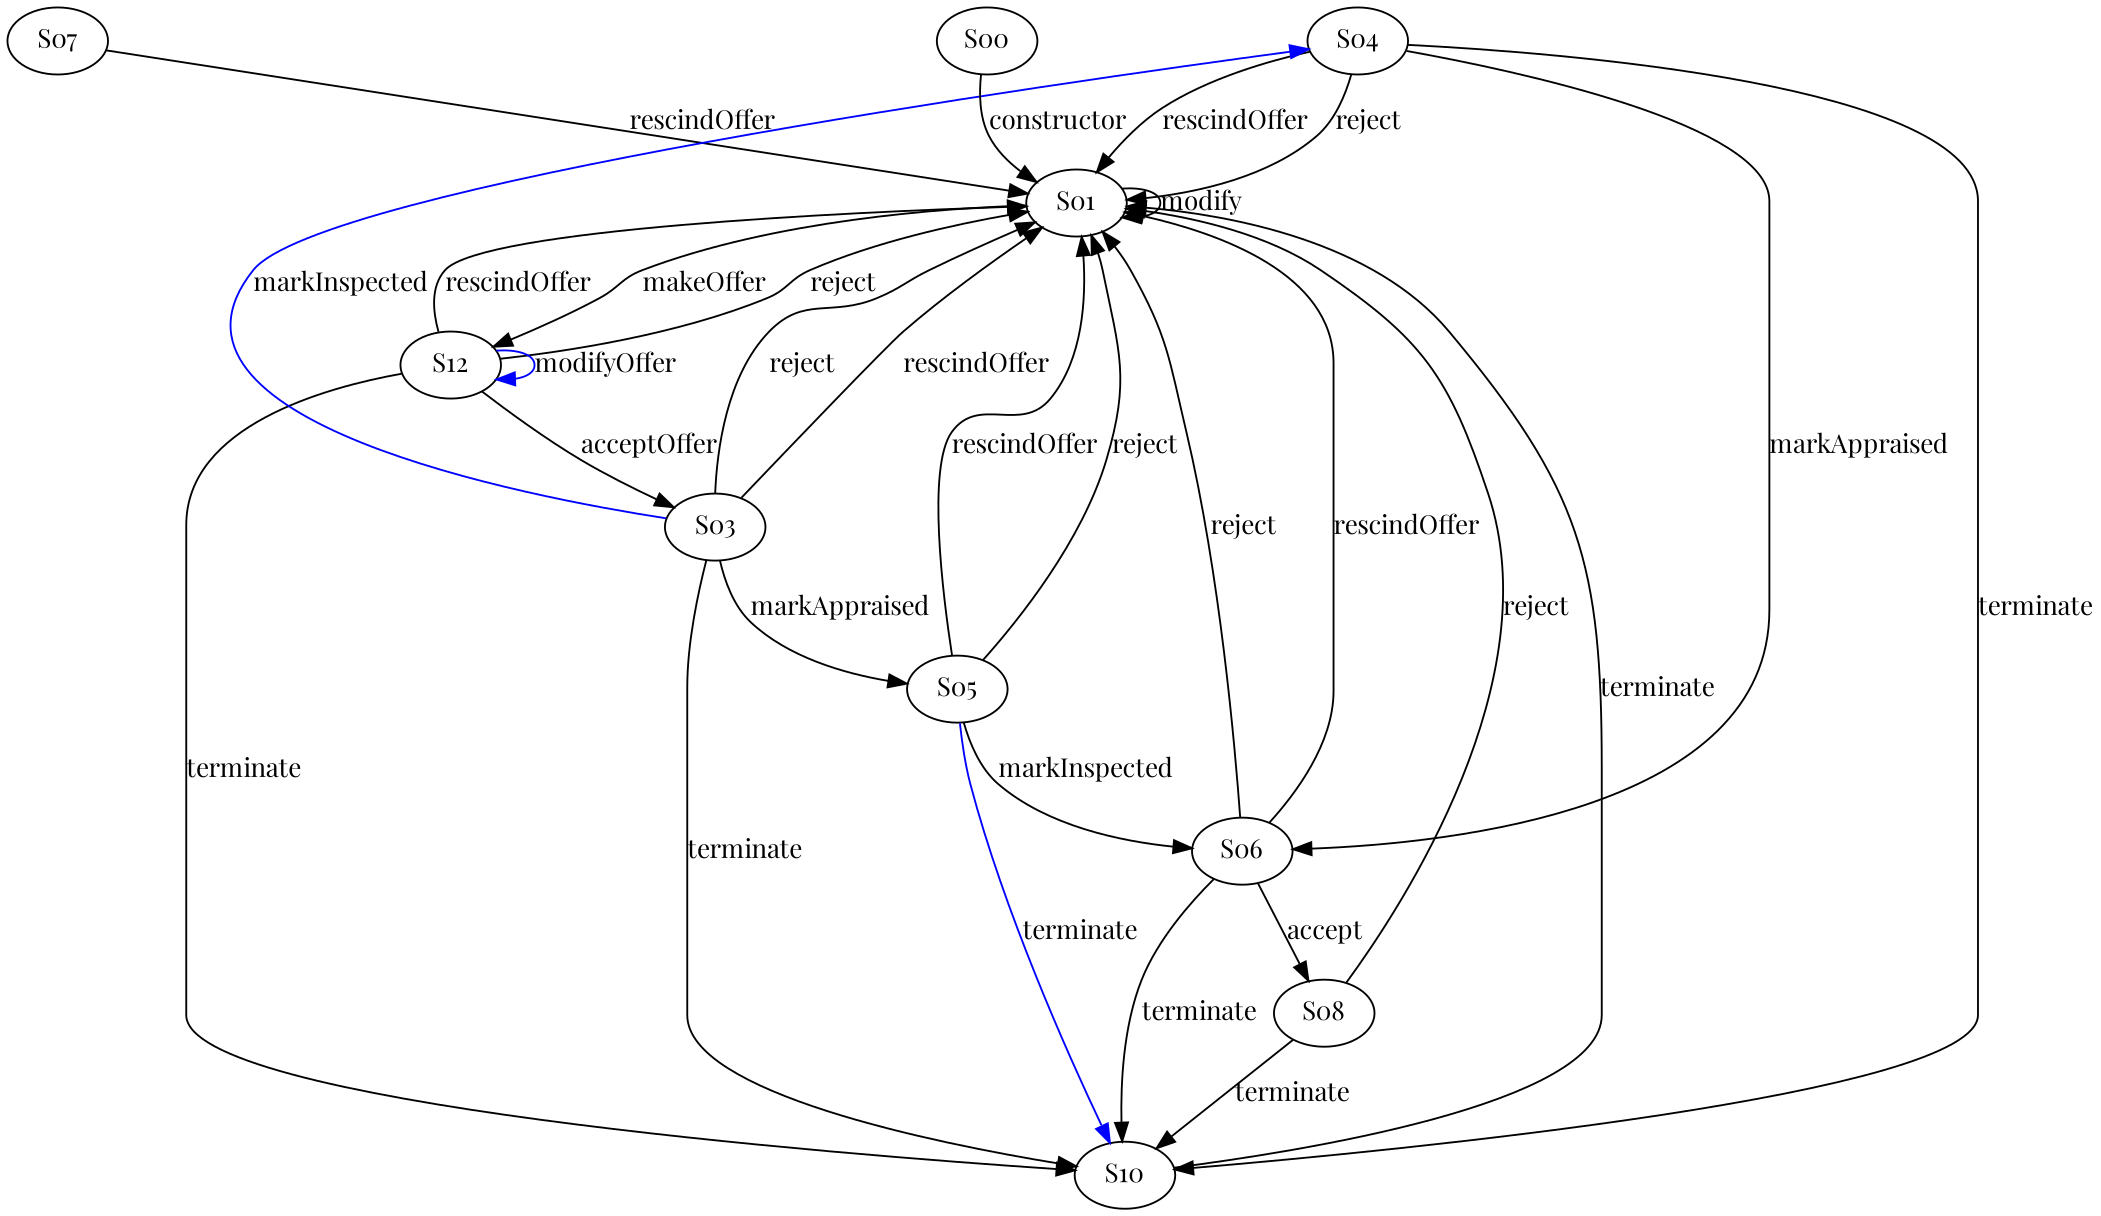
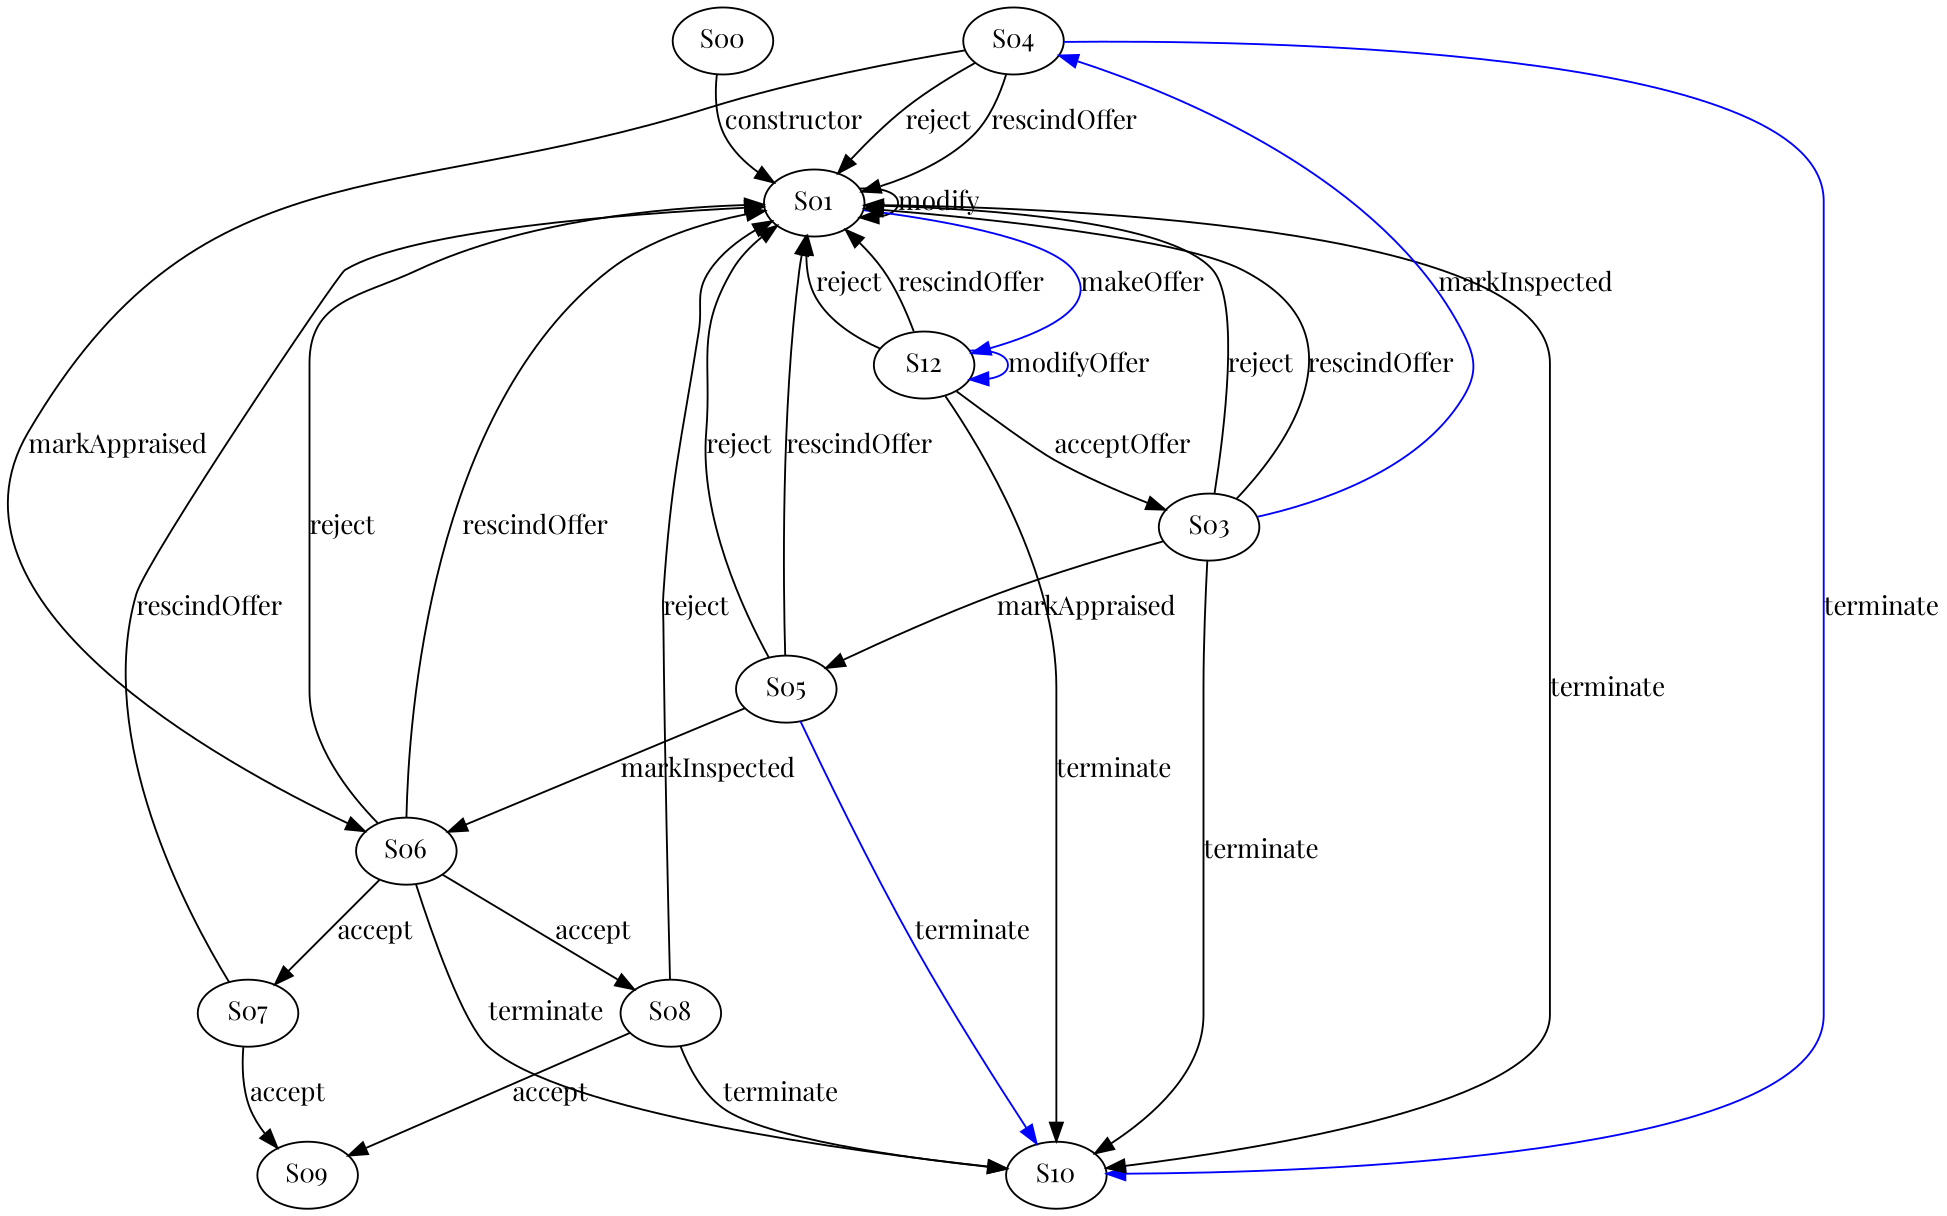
  digraph {
    fontname="Playfair Display"
    node [fontname="Playfair Display"]
    edge [color=black fontname="Playfair Display"]
    S04
    S01
    S10
    S06
    n5 [label=S12]
    S08
    S07
    S03
    S05
+   S09
    S00
    S04 -> S01 [label=reject]
    S04 -> S01 [label=rescindOffer]
-   S04 -> S10 [label=terminate]
+   S04 -> S10 [color=blue label=terminate]
    S04 -> S06 [label=markAppraised]
    S01 -> S01 [label=modify]
-   S10 -> S01 [label=terminate]
-   S01 -> n5 [label=makeOffer]
+   S01 -> S10 [label=terminate]
+   S01 -> n5 [color=blue label=makeOffer]
    S06 -> S01 [label=reject]
    S06 -> S01 [label=rescindOffer]
    S06 -> S10 [label=terminate]
    S06 -> S08 [label=accept]
+   S06 -> S07 [label=accept]
    n5 -> S01 [label=reject]
    n5 -> S01 [label=rescindOffer]
    n5 -> S10 [label=terminate]
    n5 -> n5 [color=blue label=modifyOffer]
    n5 -> S03 [label=acceptOffer]
    S08 -> S01 [label=reject]
    S08 -> S10 [label=terminate]
+   S08 -> S09 [label=accept]
    S07 -> S01 [label=rescindOffer]
+   S07 -> S09 [label=accept]
    S03 -> S04 [color=blue label=markInspected]
    S03 -> S01 [label=reject]
    S03 -> S01 [label=rescindOffer]
    S03 -> S10 [label=terminate]
    S03 -> S05 [label=markAppraised]
    S05 -> S01 [label=reject]
    S05 -> S01 [label=rescindOffer]
    S05 -> S10 [color=blue label=terminate]
    S05 -> S06 [label=markInspected]
    S00 -> S01 [label=constructor]
  }
